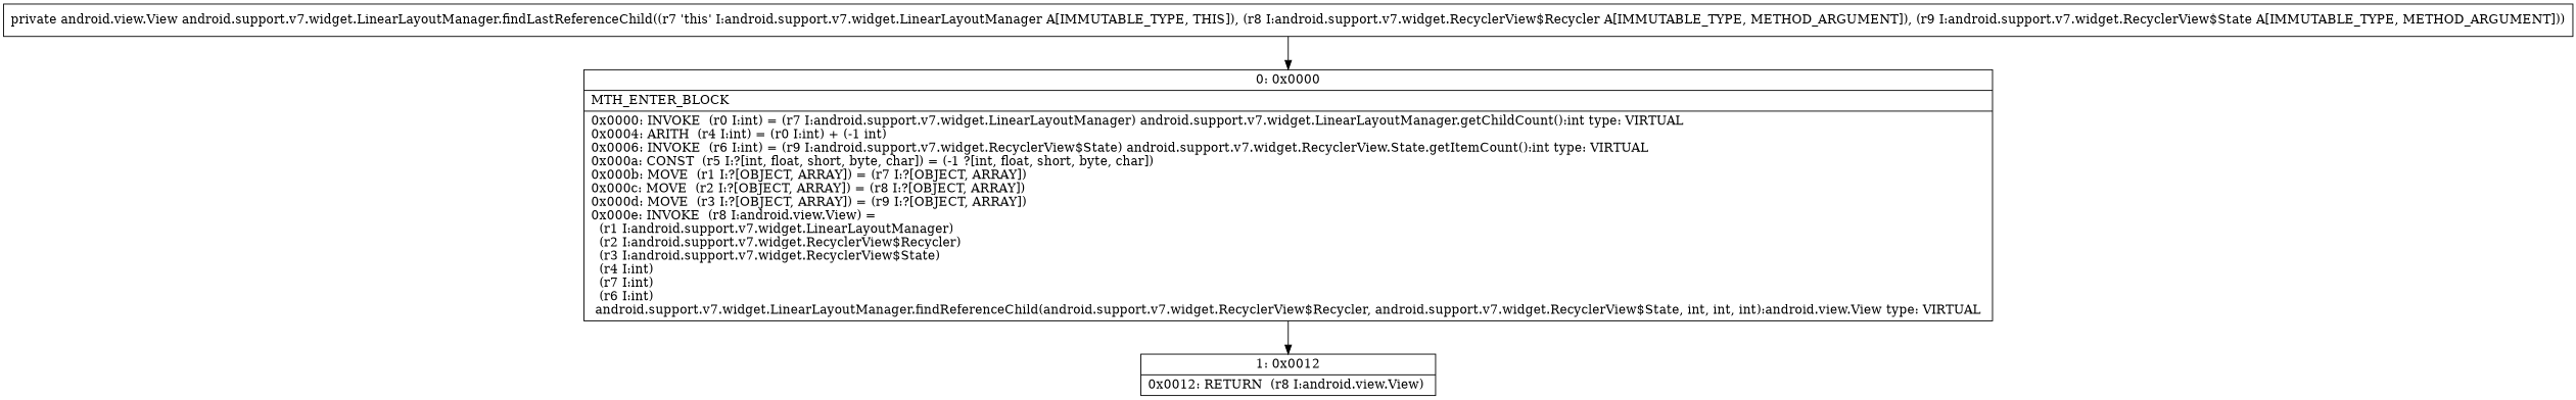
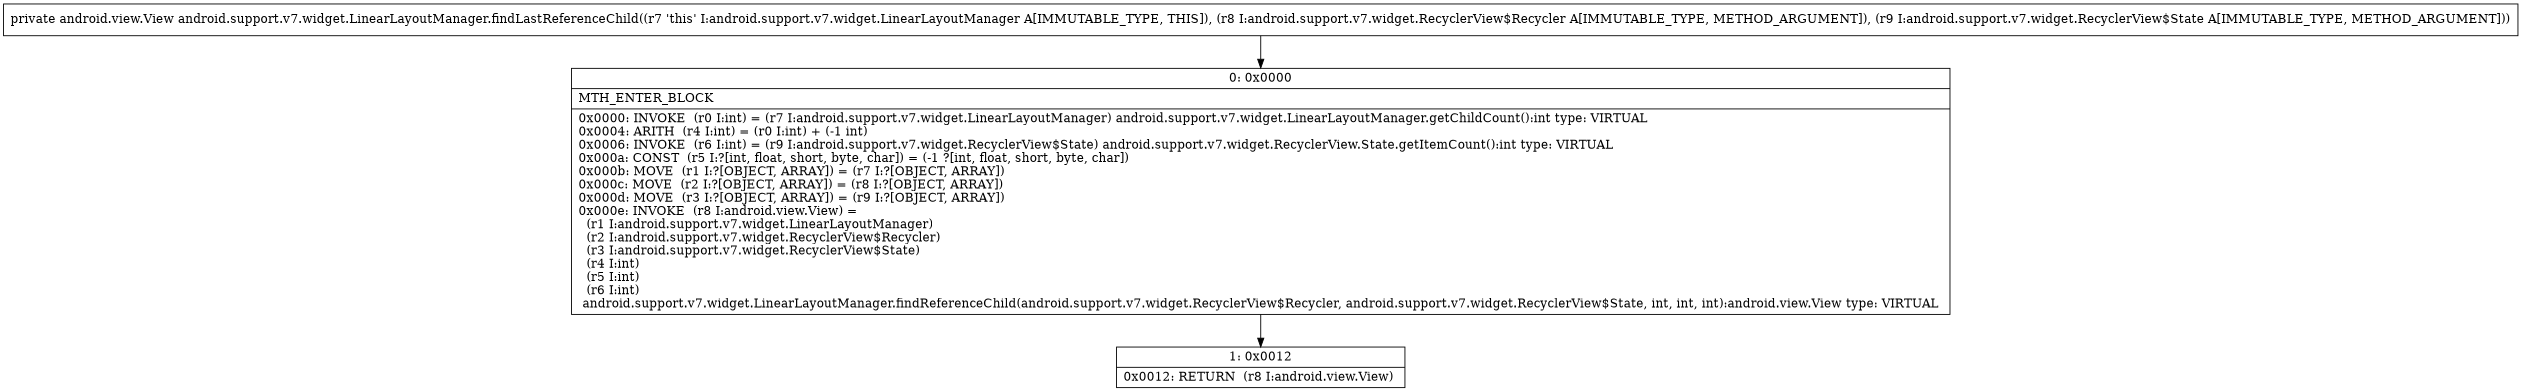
  digraph {
    node [shape=record]
-   n1 [label="{0\:\ 0x0000|MTH_ENTER_BLOCK\l|0x0000: INVOKE  (r0 I:int) = (r7 I:android.support.v7.widget.LinearLayoutManager) android.support.v7.widget.LinearLayoutManager.getChildCount():int type: VIRTUAL \l0x0004: ARITH  (r4 I:int) = (r0 I:int) + (\-1 int) \l0x0006: INVOKE  (r6 I:int) = (r9 I:android.support.v7.widget.RecyclerView$State) android.support.v7.widget.RecyclerView.State.getItemCount():int type: VIRTUAL \l0x000a: CONST  (r5 I:?[int, float, short, byte, char]) = (\-1 ?[int, float, short, byte, char]) \l0x000b: MOVE  (r1 I:?[OBJECT, ARRAY]) = (r7 I:?[OBJECT, ARRAY]) \l0x000c: MOVE  (r2 I:?[OBJECT, ARRAY]) = (r8 I:?[OBJECT, ARRAY]) \l0x000d: MOVE  (r3 I:?[OBJECT, ARRAY]) = (r9 I:?[OBJECT, ARRAY]) \l0x000e: INVOKE  (r8 I:android.view.View) = \l  (r1 I:android.support.v7.widget.LinearLayoutManager)\l  (r2 I:android.support.v7.widget.RecyclerView$Recycler)\l  (r3 I:android.support.v7.widget.RecyclerView$State)\l  (r4 I:int)\l  (r7 I:int)\l  (r6 I:int)\l android.support.v7.widget.LinearLayoutManager.findReferenceChild(android.support.v7.widget.RecyclerView$Recycler, android.support.v7.widget.RecyclerView$State, int, int, int):android.view.View type: VIRTUAL \l}"]
+   n1 [label="{0\:\ 0x0000|MTH_ENTER_BLOCK\l|0x0000: INVOKE  (r0 I:int) = (r7 I:android.support.v7.widget.LinearLayoutManager) android.support.v7.widget.LinearLayoutManager.getChildCount():int type: VIRTUAL \l0x0004: ARITH  (r4 I:int) = (r0 I:int) + (\-1 int) \l0x0006: INVOKE  (r6 I:int) = (r9 I:android.support.v7.widget.RecyclerView$State) android.support.v7.widget.RecyclerView.State.getItemCount():int type: VIRTUAL \l0x000a: CONST  (r5 I:?[int, float, short, byte, char]) = (\-1 ?[int, float, short, byte, char]) \l0x000b: MOVE  (r1 I:?[OBJECT, ARRAY]) = (r7 I:?[OBJECT, ARRAY]) \l0x000c: MOVE  (r2 I:?[OBJECT, ARRAY]) = (r8 I:?[OBJECT, ARRAY]) \l0x000d: MOVE  (r3 I:?[OBJECT, ARRAY]) = (r9 I:?[OBJECT, ARRAY]) \l0x000e: INVOKE  (r8 I:android.view.View) = \l  (r1 I:android.support.v7.widget.LinearLayoutManager)\l  (r2 I:android.support.v7.widget.RecyclerView$Recycler)\l  (r3 I:android.support.v7.widget.RecyclerView$State)\l  (r4 I:int)\l  (r5 I:int)\l  (r6 I:int)\l android.support.v7.widget.LinearLayoutManager.findReferenceChild(android.support.v7.widget.RecyclerView$Recycler, android.support.v7.widget.RecyclerView$State, int, int, int):android.view.View type: VIRTUAL \l}"]
    n2 [label="{1\:\ 0x0012|0x0012: RETURN  (r8 I:android.view.View) \l}"]
    n3 [label="{private android.view.View android.support.v7.widget.LinearLayoutManager.findLastReferenceChild((r7 'this' I:android.support.v7.widget.LinearLayoutManager A[IMMUTABLE_TYPE, THIS]), (r8 I:android.support.v7.widget.RecyclerView$Recycler A[IMMUTABLE_TYPE, METHOD_ARGUMENT]), (r9 I:android.support.v7.widget.RecyclerView$State A[IMMUTABLE_TYPE, METHOD_ARGUMENT])) }"]
    n1 -> n2
    n3 -> n1
  }
